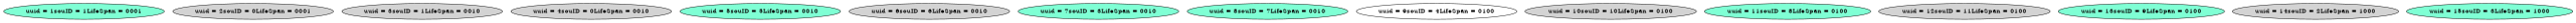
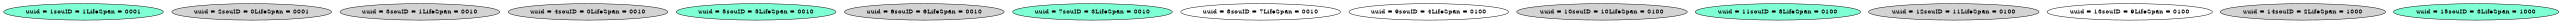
  digraph {
    node [style=filled fillcolor=lightgrey]
    n1 [label="uuid = 1souID = 1LifeSpan = 0001" fillcolor=aquamarine]
    n2 [label="uuid = 2souID = 0LifeSpan = 0001"]
    n3 [label="uuid = 3souID = 1LifeSpan = 0010"]
    n4 [label="uuid = 4souID = 0LifeSpan = 0010"]
    n5 [label="uuid = 5souID = 5LifeSpan = 0010" fillcolor=aquamarine]
    n6 [label="uuid = 6souID = 6LifeSpan = 0010"]
    n7 [label="uuid = 7souID = 3LifeSpan = 0010" fillcolor=aquamarine]
-   n8 [label="uuid = 8souID = 7LifeSpan = 0010" fillcolor=aquamarine]
+   n8 [label="uuid = 8souID = 7LifeSpan = 0010" fillcolor=white]
    n9 [label="uuid = 9souID = 4LifeSpan = 0100" fillcolor=white]
    n10 [label="uuid = 10souID = 10LifeSpan = 0100"]
    n11 [label="uuid = 11souID = 8LifeSpan = 0100" fillcolor=aquamarine]
    n12 [label="uuid = 12souID = 11LifeSpan = 0100"]
-   n13 [label="uuid = 13souID = 9LifeSpan = 0100" fillcolor=aquamarine]
+   n13 [label="uuid = 13souID = 9LifeSpan = 0100" fillcolor=white]
    n14 [label="uuid = 14souID = 2LifeSpan = 1000"]
    n15 [label="uuid = 15souID = 3LifeSpan = 1000" fillcolor=aquamarine]
  }
